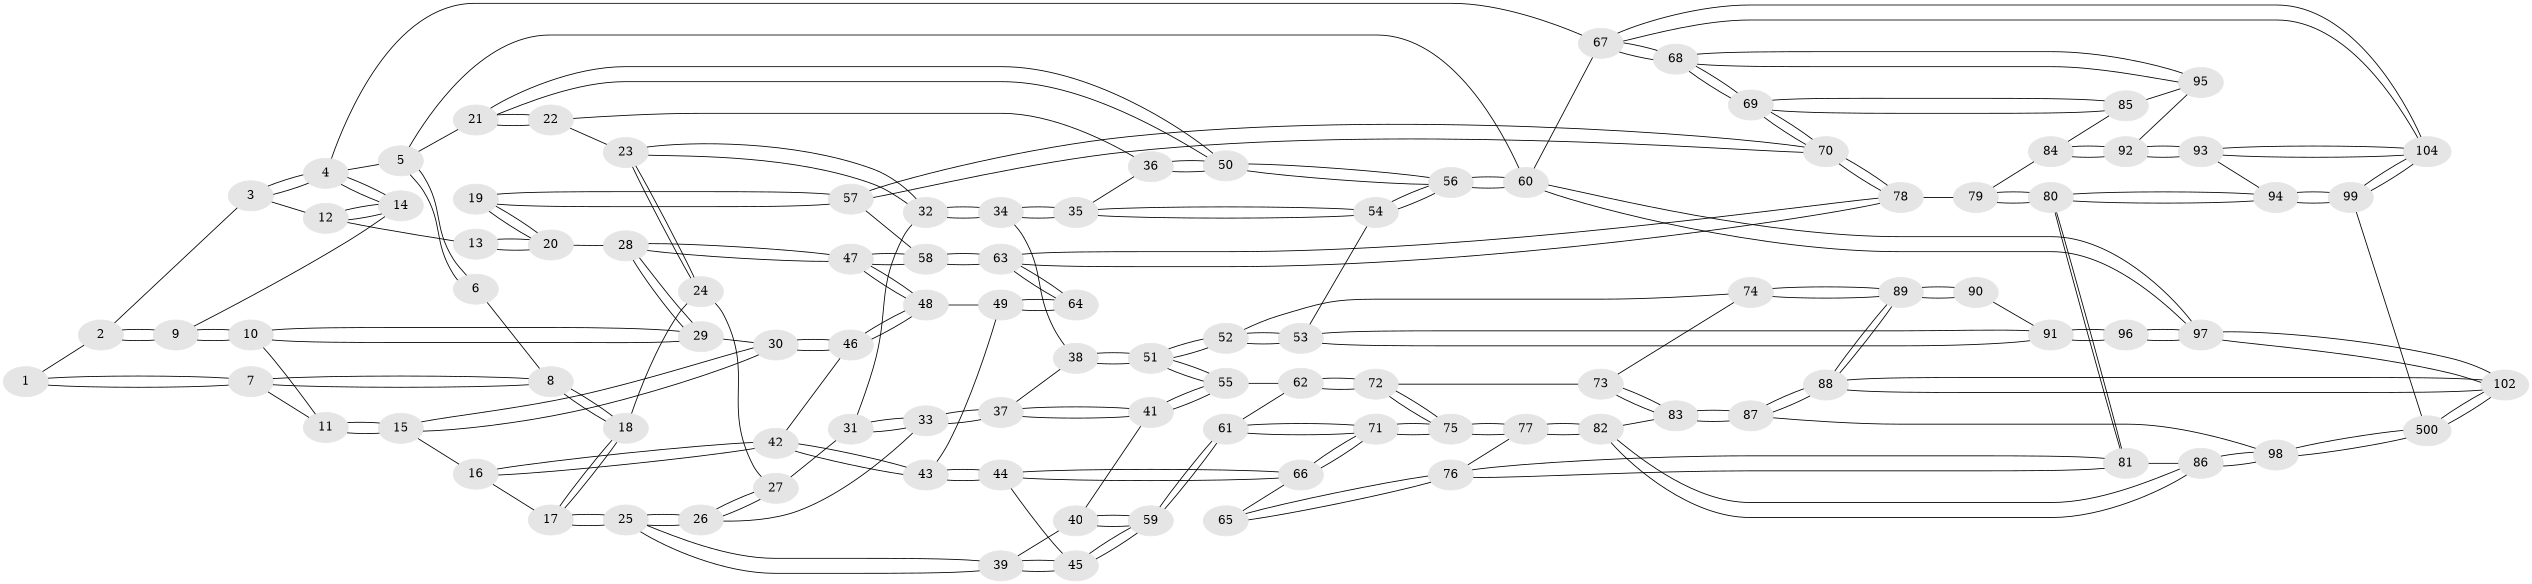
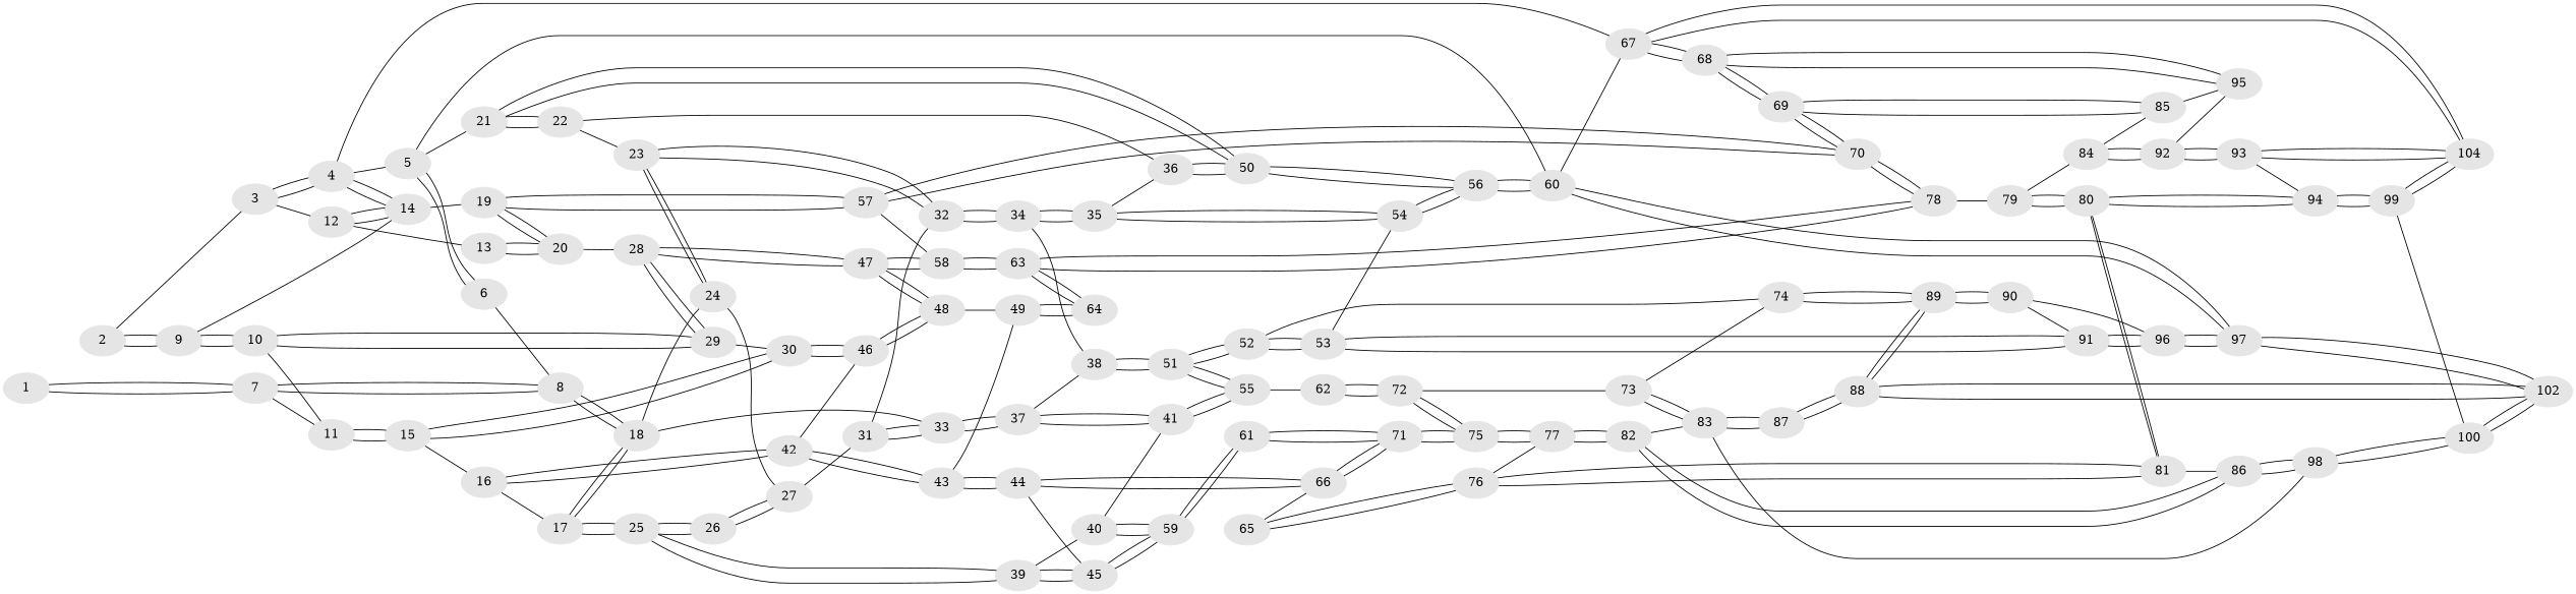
  graph {
    rankdir=LR
    node [color=gray90 style=filled]
    1
    2
    7
    3
    9
    8
    11
    4
    12
    14
    10
    5
    67
    13
    6
    21
    60
    19
    68
    n20 [label=104]
    22
    50
    97
    18
    15
    24
    29
    20
    30
    16
    28
    57
    17
    42
    46
    25
    43
    26
    39
    27
    58
    70
    47
    23
    36
    56
    32
    34
    31
    33
    40
    45
    37
    48
    35
    38
    41
    54
    51
    55
    52
    59
    61
    62
    44
    49
    66
    64
    71
    63
    53
    74
    91
    89
    96
    72
    78
    102
    75
    73
    79
    65
    76
    77
    81
    69
    95
    85
    83
    87
    90
    82
    86
    80
    84
    94
    92
    99
    98
    88
    93
-   100 [label=500]
-   1 -- 2
+   100
    1 -- 7
    1 -- 7
    2 -- 3
    2 -- 9
    2 -- 9
    7 -- 8
    7 -- 8
    7 -- 11
    3 -- 4
    3 -- 4
    3 -- 12
    9 -- 14
    9 -- 10
    9 -- 10
    8 -- 18
    8 -- 18
    11 -- 15
    11 -- 15
    4 -- 14
    4 -- 14
    4 -- 5
    4 -- 67
    12 -- 14
    12 -- 14
    12 -- 13
+   14 -- 19
    10 -- 11
    10 -- 29
    10 -- 29
    5 -- 6
    5 -- 6
    5 -- 21
    5 -- 60
    67 -- 68
    67 -- 68
    67 -- n20
    67 -- n20
    13 -- 20
    13 -- 20
    6 -- 8
    21 -- 22
    21 -- 22
    21 -- 50
    21 -- 50
    60 -- 67
    60 -- 97
    60 -- 97
    19 -- 20
    19 -- 20
    19 -- 57
    19 -- 57
    68 -- 69
    68 -- 69
    68 -- 95
    68 -- 95
    22 -- 23
    22 -- 36
    50 -- 56
    50 -- 56
    97 -- 102
    97 -- 102
    18 -- 24
    15 -- 30
    15 -- 30
    15 -- 16
    24 -- 27
    29 -- 30
    20 -- 28
    30 -- 46
    30 -- 46
    16 -- 17
    16 -- 42
    16 -- 42
    28 -- 29
    28 -- 29
    28 -- 47
    28 -- 47
    57 -- 58
    57 -- 70
    57 -- 70
    17 -- 18
    17 -- 18
    17 -- 25
    17 -- 25
    42 -- 46
    42 -- 43
    42 -- 43
    46 -- 48
    46 -- 48
    25 -- 26
    25 -- 26
    25 -- 39
    25 -- 39
    43 -- 44
    43 -- 44
    43 -- 49
    26 -- 27
    26 -- 27
-   26 -- 33
+   18 -- 33
    39 -- 40
    39 -- 45
    39 -- 45
    27 -- 31
    58 -- 63
    58 -- 63
    70 -- 78
    70 -- 78
    47 -- 58
    47 -- 58
    47 -- 48
    47 -- 48
    23 -- 24
    23 -- 24
    23 -- 32
    23 -- 32
    36 -- 50
    36 -- 50
    56 -- 60
    56 -- 60
    32 -- 34
    32 -- 34
    34 -- 35
    34 -- 35
    34 -- 38
    31 -- 32
    31 -- 33
    31 -- 33
    33 -- 37
    33 -- 37
    40 -- 41
    40 -- 59
    40 -- 59
    45 -- 59
    45 -- 59
    37 -- 38
    37 -- 41
    37 -- 41
    48 -- 49
    35 -- 36
    35 -- 54
    35 -- 54
    38 -- 51
    38 -- 51
    41 -- 55
    41 -- 55
    54 -- 56
    54 -- 56
    51 -- 55
    51 -- 55
    51 -- 52
    51 -- 52
    55 -- 62
    52 -- 53
    52 -- 53
    52 -- 74
    59 -- 61
    59 -- 61
-   61 -- 62
    61 -- 71
    61 -- 71
    62 -- 72
    62 -- 72
    44 -- 45
    44 -- 66
    44 -- 66
    49 -- 64
    49 -- 64
    66 -- 71
    66 -- 71
    71 -- 75
    71 -- 75
    63 -- 64
    63 -- 64
    63 -- 78
    63 -- 78
    53 -- 54
    53 -- 91
    53 -- 91
    74 -- 89
    74 -- 89
    91 -- 96
    91 -- 96
    89 -- 90
    89 -- 90
    96 -- 97
    96 -- 97
    72 -- 75
    72 -- 75
    72 -- 73
    78 -- 79
    75 -- 77
    75 -- 77
    73 -- 74
    73 -- 83
    73 -- 83
    79 -- 80
    79 -- 80
    79 -- 84
    65 -- 66
    65 -- 76
    65 -- 76
    76 -- 77
    76 -- 81
    76 -- 81
    77 -- 82
    77 -- 82
    81 -- 86
    69 -- 70
    69 -- 70
    69 -- 85
    69 -- 85
    85 -- 95
    83 -- 87
    83 -- 87
-   87 -- 98
+   83 -- 98
    87 -- 88
    87 -- 88
    90 -- 91
+   90 -- 96
    82 -- 83
    82 -- 86
    82 -- 86
    86 -- 98
    86 -- 98
    80 -- 81
    80 -- 81
    80 -- 94
    80 -- 94
    84 -- 85
    84 -- 92
    84 -- 92
    94 -- 99
    94 -- 99
    92 -- 95
    92 -- 93
    92 -- 93
    99 -- n20
    99 -- n20
    99 -- 100
    98 -- 100
    98 -- 100
    88 -- 89
    88 -- 89
    88 -- 102
    88 -- 102
    93 -- n20
    93 -- n20
    93 -- 94
    100 -- 102
    100 -- 102
  }
